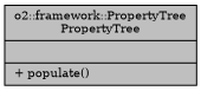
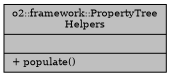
  digraph {
    fontname="DejaVu Serif"
-   n1 [color=black fillcolor=grey75 fontcolor=black fontname="DejaVu Serif" fontsize=10 height=0.2 label="{o2::framework::PropertyTree\lPropertyTree\n||+ populate()\l}" shape=record style=filled width=0.4]
+   n1 [color=black fillcolor=grey75 fontcolor=black fontname="DejaVu Serif" fontsize=10 height=0.2 label="{o2::framework::PropertyTree\lHelpers\n||+ populate()\l}" shape=record style=filled width=0.4]
  }
